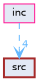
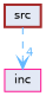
  digraph {
    compound=true
    node [fillcolor="#e3e9f5" fontname=Helvetica fontsize=10 shape=box]
    n1 [color=brown height=0.2 label=src style="filled,bold" width=0.4]
    n2 [color=deeppink height=0.2 label=inc style=filled width=0.4]
-   n2 -> n1 [color=steelblue1 fontcolor=steelblue1 fontname=Helvetica fontsize=10 headlabel=4 labeldistance=1.5 labelfontname=Helvetica labelfontsize=10 style=dashed arrowhead=vee]
+   n1 -> n2 [color=steelblue1 fontcolor=steelblue1 fontname=Helvetica fontsize=10 headlabel=4 labeldistance=1.5 labelfontname=Helvetica labelfontsize=10 style=dashed arrowhead=vee]
  }
